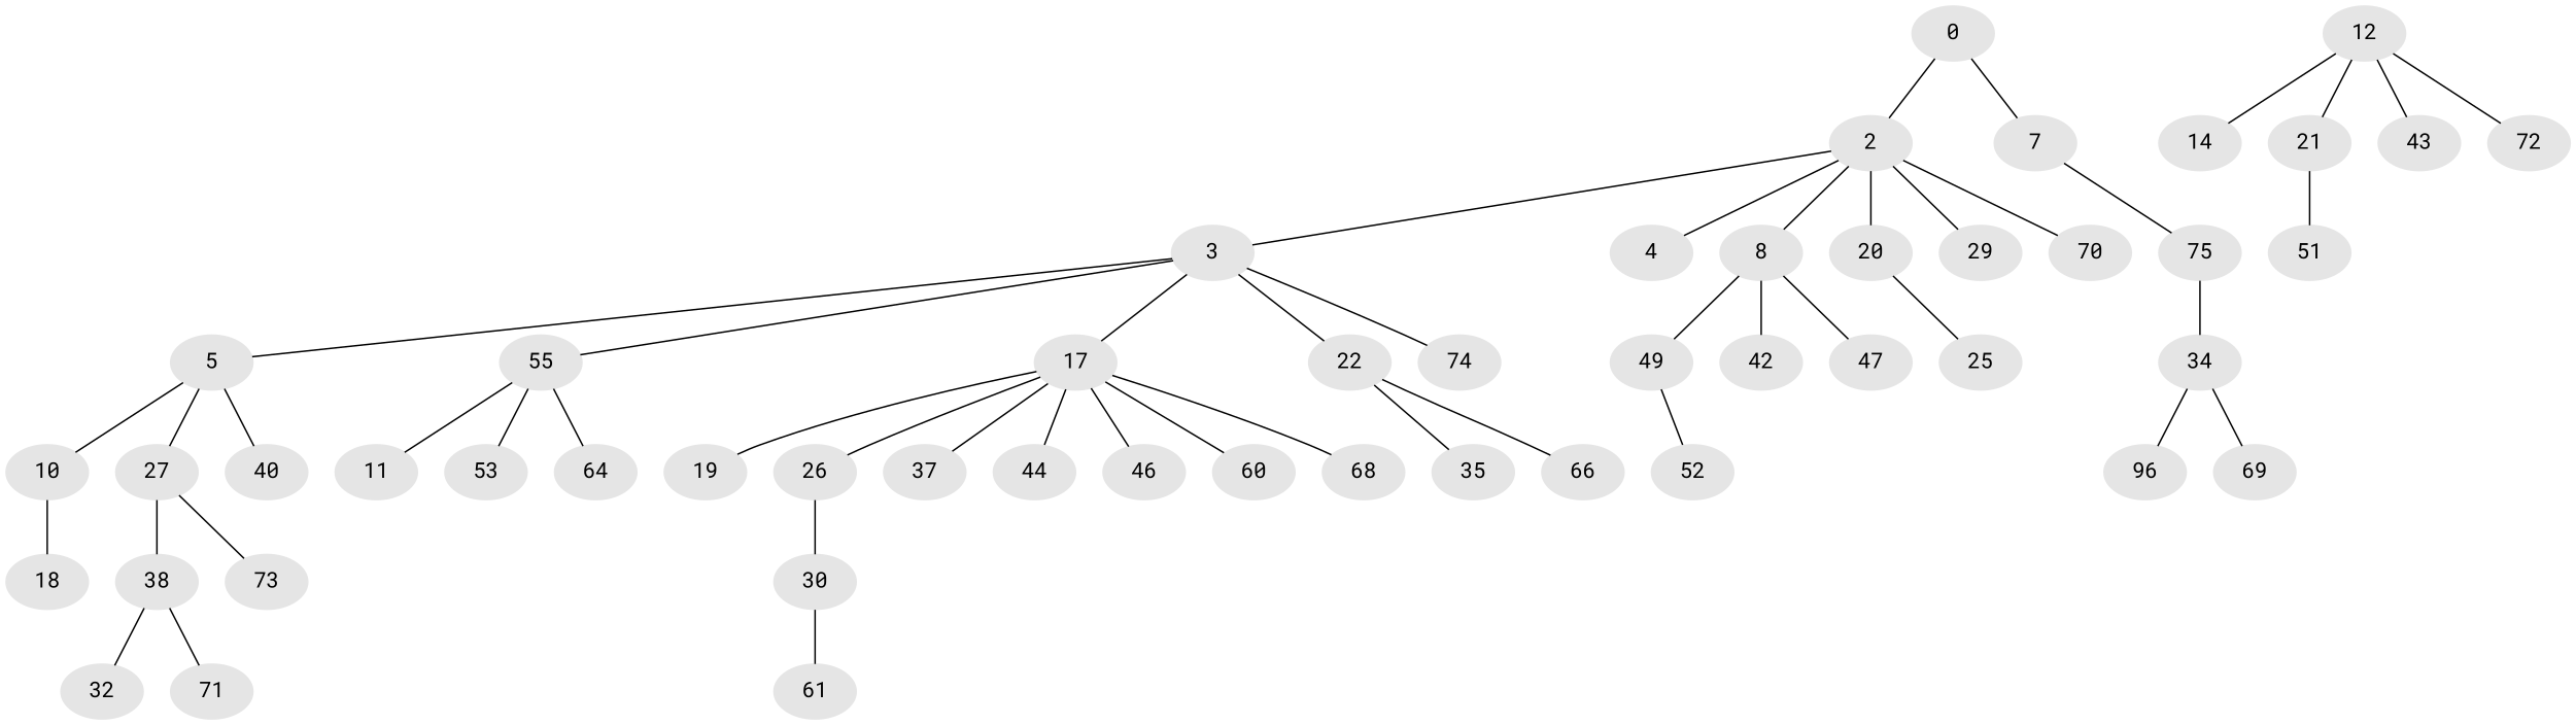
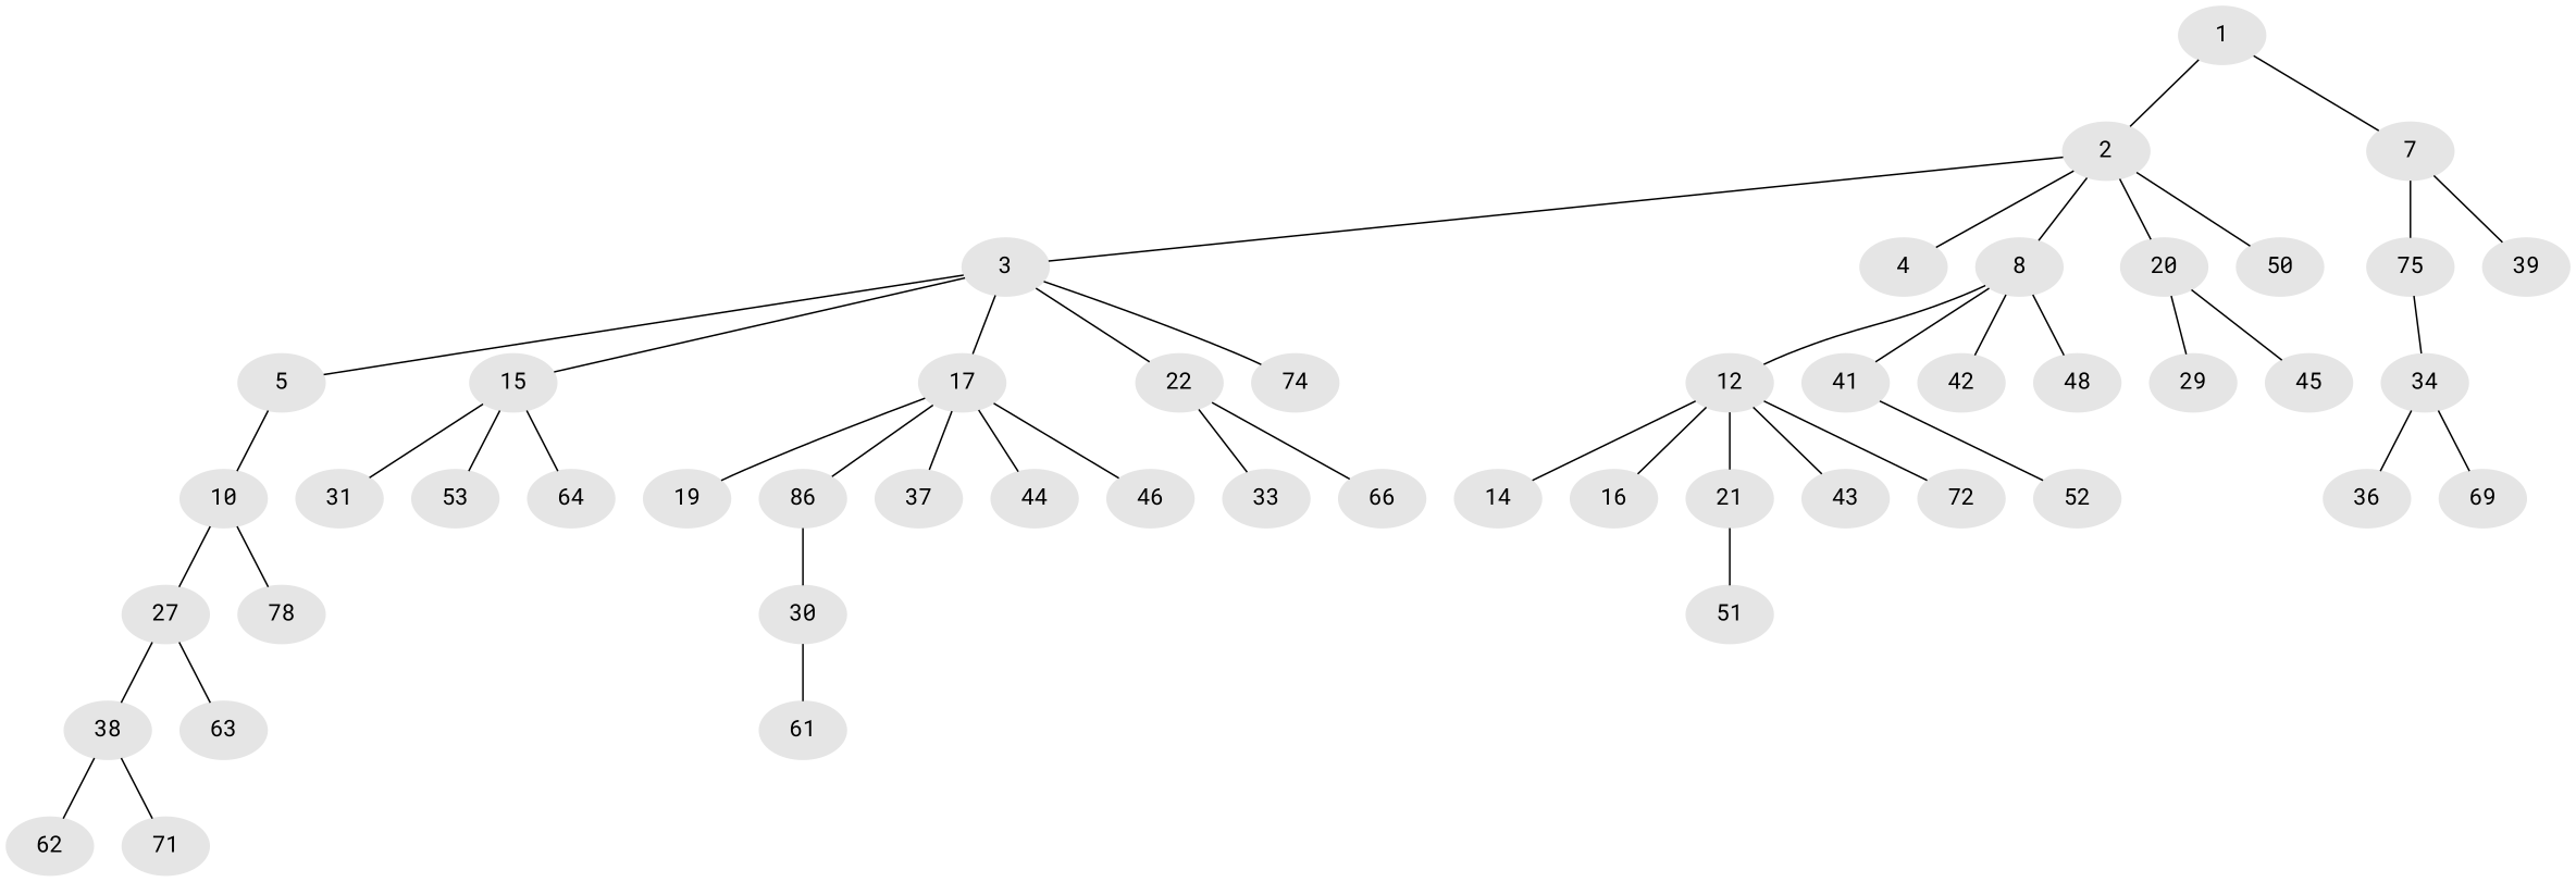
  graph {
    fontname="Roboto Mono"
    node [color=gray90 fontname="Roboto Mono" style=filled]
    edge [fontname="Roboto Mono"]
-   1 [super="+55" label=0]
+   1 [super="+55"]
    2 [super="+6"]
    7 [super="+67"]
    3 [super="+11"]
    4 [super="+59"]
    8 [super="+9"]
    20 [super="+57"]
    29
-   50 [label=70]
+   50
    n10 [label=75]
+   39 [super="+65"]
    5
-   15 [super="+28" label=55]
+   15 [super="+28"]
    17 [super="+23"]
    22 [super="+54"]
    74
    12 [super="+13"]
-   41 [super="+49" label=49]
+   41 [super="+49"]
    42
-   47
-   45 [label=25]
+   47 [label=48]
+   45
    10 [super="+63"]
    27 [super="+32"]
-   40
-   31 [label=11]
+   31
    53 [super="+56"]
    64
    19
-   26
+   26 [label=86]
    37
    44
    46
-   60
-   68 [super="+70"]
-   33 [label=35]
+   33
    66
-   18 [super="+24"]
+   18 [super="+24" label=78]
    38 [super="+58"]
-   73
+   73 [label=63]
    34 [super="+48"]
    14
+   16
    21
    43
    72
    52
    51
    30 [super="+35"]
-   36 [label=96]
+   36
    69
    61
-   62 [label=32]
+   62
    71
    1 -- 2
    1 -- 7
    2 -- 3
    2 -- 4
    2 -- 8
    2 -- 20
-   2 -- 29
+   20 -- 29
    2 -- 50
    7 -- n10
+   7 -- 39
    3 -- 5
    3 -- 15
    3 -- 17
    3 -- 22
    3 -- 74
+   8 -- 12
    8 -- 41
    8 -- 42
    8 -- 47
    20 -- 45
    n10 -- 34
    5 -- 10
-   5 -- 27
-   5 -- 40
+   10 -- 27
    15 -- 31
    15 -- 53
    15 -- 64
    17 -- 19
    17 -- 26
    17 -- 37
    17 -- 44
    17 -- 46
-   17 -- 60
-   17 -- 68
    22 -- 33
    22 -- 66
    12 -- 14
+   12 -- 16
    12 -- 21
    12 -- 43
    12 -- 72
    41 -- 52
    10 -- 18
    27 -- 38
    27 -- 73
    26 -- 30
    38 -- 62
    38 -- 71
    34 -- 36
    34 -- 69
    21 -- 51
    30 -- 61
  }
